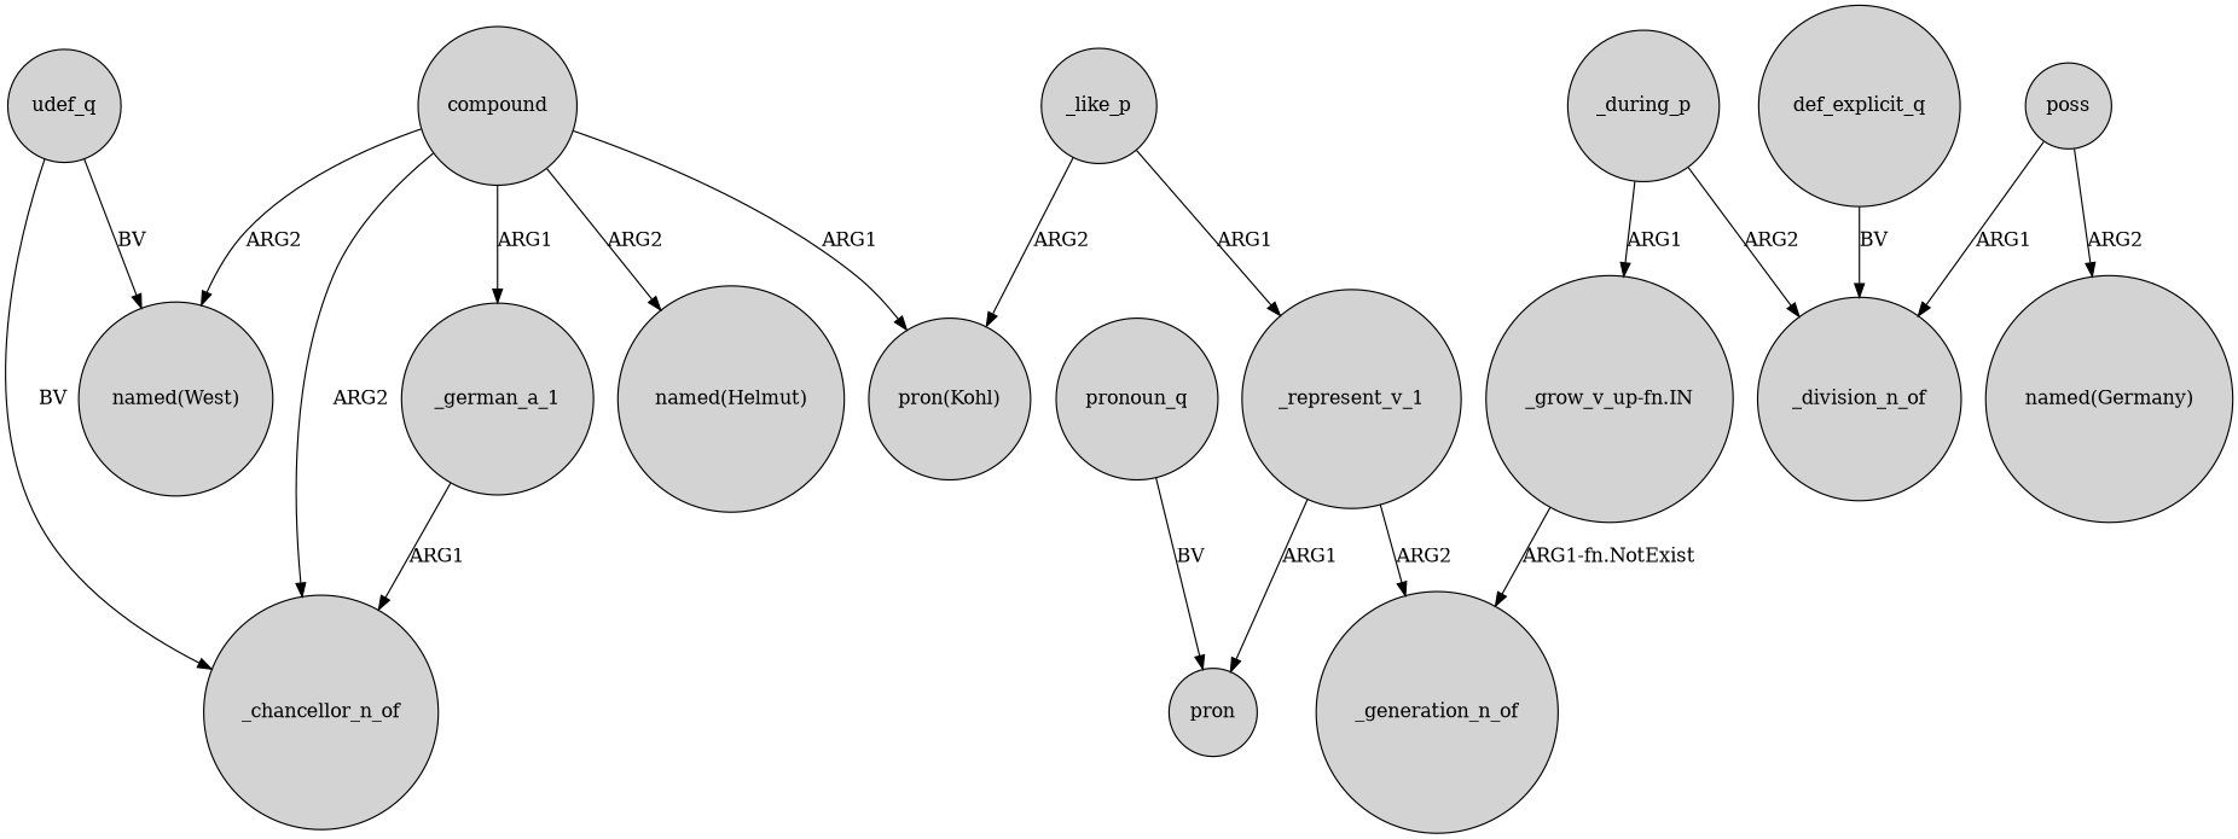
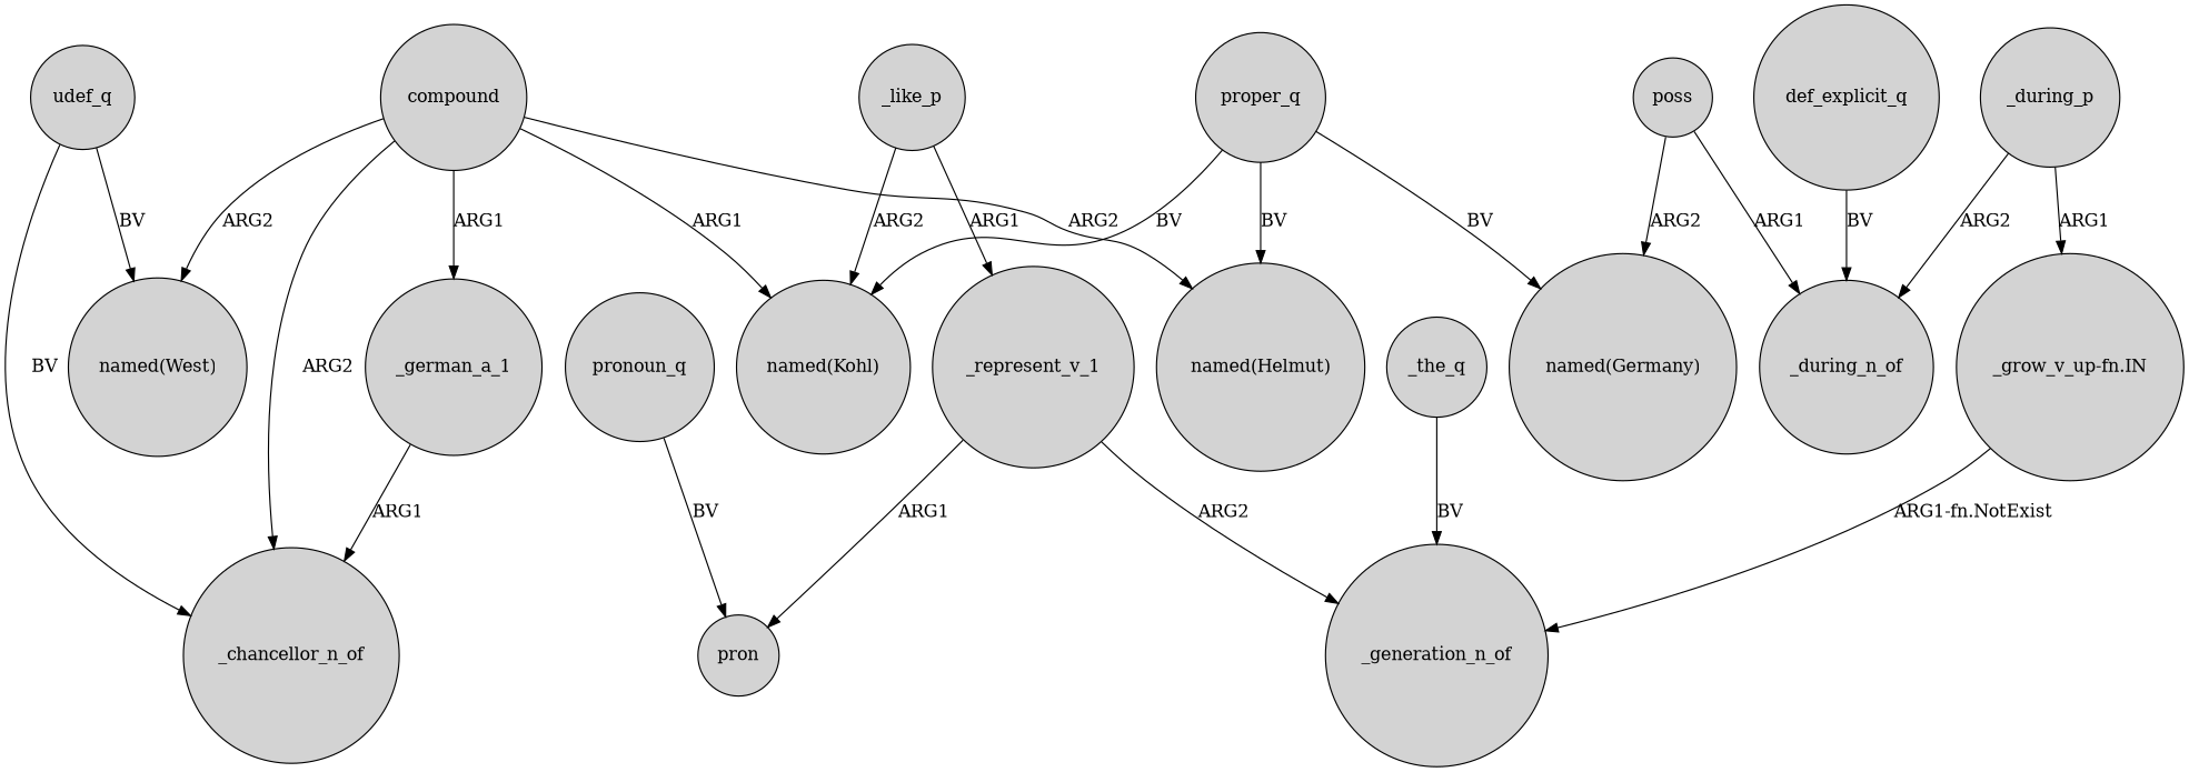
  digraph {
    fontname="DejaVu Serif"
    node [fontname="DejaVu Serif" shape=circle style=filled]
    edge [fontname="DejaVu Serif"]
    compound
    "named(West)"
    _german_a_1
    _chancellor_n_of
-   "named(Kohl)" [label="pron(Kohl)"]
+   "named(Kohl)"
    "named(Helmut)"
    _represent_v_1
    pron
    _generation_n_of
    _like_p
+   proper_q
    "named(Germany)"
    poss
-   _division_n_of
+   _division_n_of [label=_during_n_of]
    _during_p
    "_grow_v_up-fn.IN"
    def_explicit_q
    pronoun_q
    udef_q
+   _the_q
    compound -> "named(West)" [label=ARG2]
    compound -> _german_a_1 [label=ARG1]
    compound -> _chancellor_n_of [label=ARG2]
    compound -> "named(Kohl)" [label=ARG1]
    compound -> "named(Helmut)" [label=ARG2]
    _german_a_1 -> _chancellor_n_of [label=ARG1]
    _represent_v_1 -> pron [label=ARG1]
    _represent_v_1 -> _generation_n_of [label=ARG2]
    _like_p -> "named(Kohl)" [label=ARG2]
    _like_p -> _represent_v_1 [label=ARG1]
+   proper_q -> "named(Kohl)" [label=BV]
+   proper_q -> "named(Helmut)" [label=BV]
+   proper_q -> "named(Germany)" [label=BV]
    poss -> "named(Germany)" [label=ARG2]
    poss -> _division_n_of [label=ARG1]
    _during_p -> _division_n_of [label=ARG2]
    _during_p -> "_grow_v_up-fn.IN" [label=ARG1]
    "_grow_v_up-fn.IN" -> _generation_n_of [label="ARG1-fn.NotExist"]
    def_explicit_q -> _division_n_of [label=BV]
    pronoun_q -> pron [label=BV]
    udef_q -> "named(West)" [label=BV]
    udef_q -> _chancellor_n_of [label=BV]
+   _the_q -> _generation_n_of [label=BV]
  }
